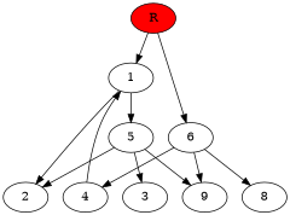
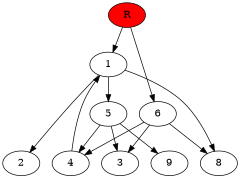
  digraph {
    1
    2
    8
    5
    4
    3
    9
    6
    R [fillcolor="#ff0000" style=filled]
    1 -> 2
+   1 -> 8
    1 -> 5
-   5 -> 2
+   5 -> 4
    5 -> 3
    5 -> 9
    4 -> 1
    6 -> 8
    6 -> 4
-   6 -> 9
+   6 -> 3
    R -> 1
    R -> 6
  }
